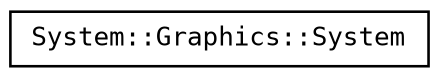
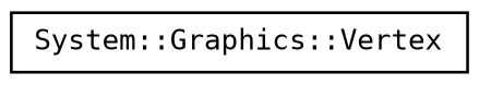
  digraph {
    rankdir=TB
    fontname="DejaVu Sans Mono"
-   n1 [color=black fillcolor=white fontname="DejaVu Sans Mono" fontsize=10 height=0.2 label="System::Graphics::System" shape=record style=filled width=0.4]
+   n1 [color=black fillcolor=white fontname="DejaVu Sans Mono" fontsize=10 height=0.2 label="System::Graphics::Vertex" shape=record style=filled width=0.4]
  }
